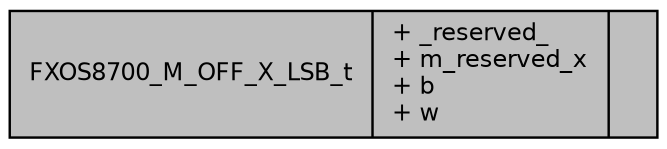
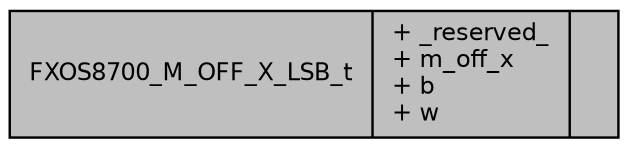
  digraph {
    rankdir=LR
-   n1 [color=black fillcolor=grey75 fontcolor=black fontname=Helvetica fontsize=10 height=0.2 label="{FXOS8700_M_OFF_X_LSB_t\n|+ _reserved_\l+ m_reserved_x\l+ b\l+ w\l|}" shape=record style=filled width=0.4]
+   n1 [color=black fillcolor=grey75 fontcolor=black fontname=Helvetica fontsize=10 height=0.2 label="{FXOS8700_M_OFF_X_LSB_t\n|+ _reserved_\l+ m_off_x\l+ b\l+ w\l|}" shape=record style=filled width=0.4]
  }
